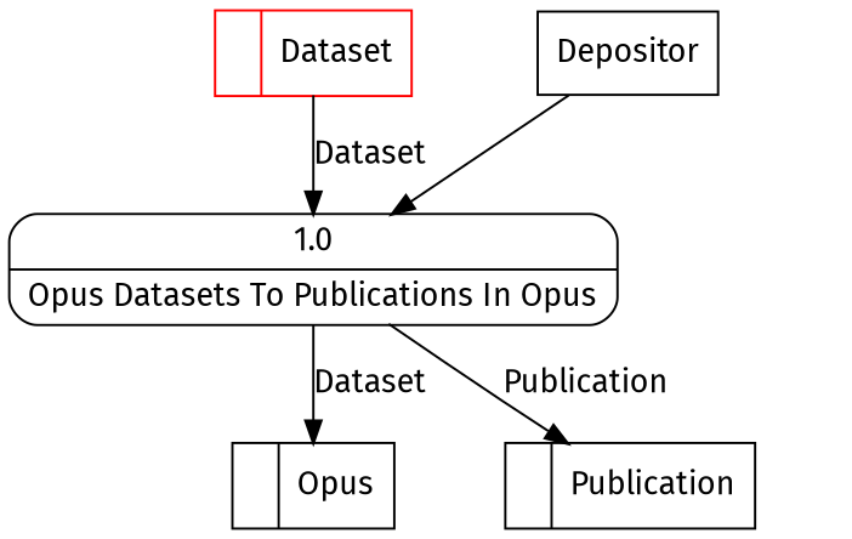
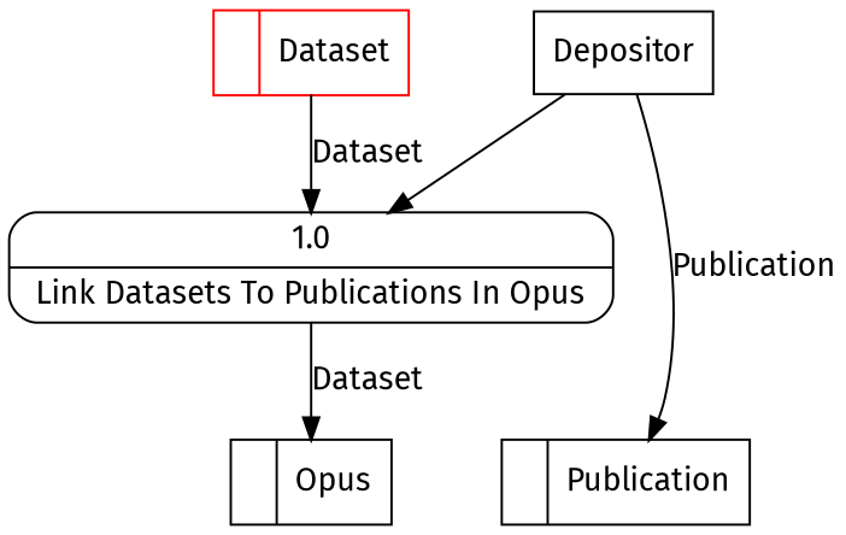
  digraph {
    fontname="Fira Sans"
    node [fontname="Fira Sans" shape=record]
    edge [fontname="Fira Sans"]
    n1 [color=red label="<f0>  |<f1> Dataset "]
-   n2 [label="{<f0> 1.0|<f1> Opus Datasets To Publications In Opus }" shape=Mrecord]
+   n2 [label="{<f0> 1.0|<f1> Link Datasets To Publications In Opus }" shape=Mrecord]
    n3 [label="<f0>  |<f1> Publication "]
    n4 [label="<f0>  |<f1> Opus "]
    n5 [label=Depositor shape=box]
    n1 -> n2 [label=Dataset]
-   n2 -> n3 [label=Publication]
+   n5 -> n3 [label=Publication]
    n2 -> n4 [label=Dataset]
    n5 -> n2
  }
